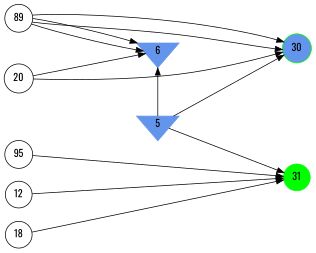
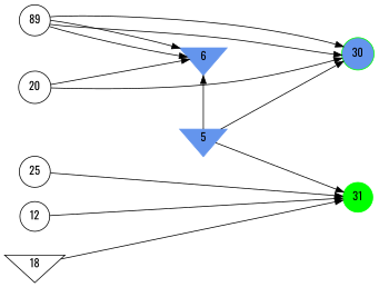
  digraph {
    fontname=Oswald
    rankdir=LR
    ranksep=2.0
    node [color=black fontname=Oswald shape=circle]
    edge [fontname=Oswald]
    5 [color=cornflowerblue shape=invtriangle style=filled]
    6 [color=cornflowerblue shape=invtriangle style=filled]
    12
-   18
+   18 [shape=invtriangle]
    20
-   25 [label=95]
+   25
    n7 [label=89]
    30 [color=green fillcolor=cornflowerblue style=filled]
    31 [color=green style=filled]
    subgraph sub_1 {
      rank=same
      5
      6
    }
    subgraph sub_2 {
      rank=same
      12
      18
      20
      25
      n7
    }
    subgraph sub_3 {
      rank=same
      30
      31
    }
    5 -> 6
    5 -> 30
    5 -> 31
    12 -> 31
    18 -> 31
    20 -> 6
    20 -> 30
    25 -> 31
    n7 -> 6
    n7 -> 6
    n7 -> 30
    n7 -> 30
  }
